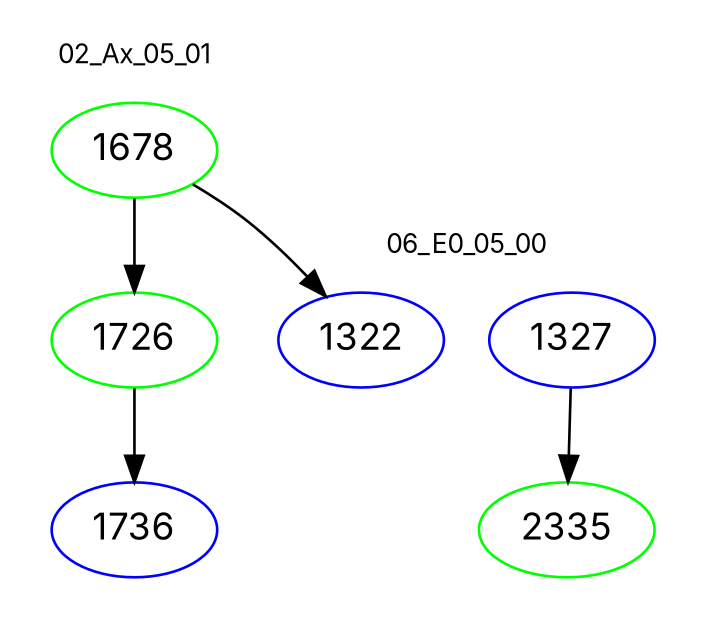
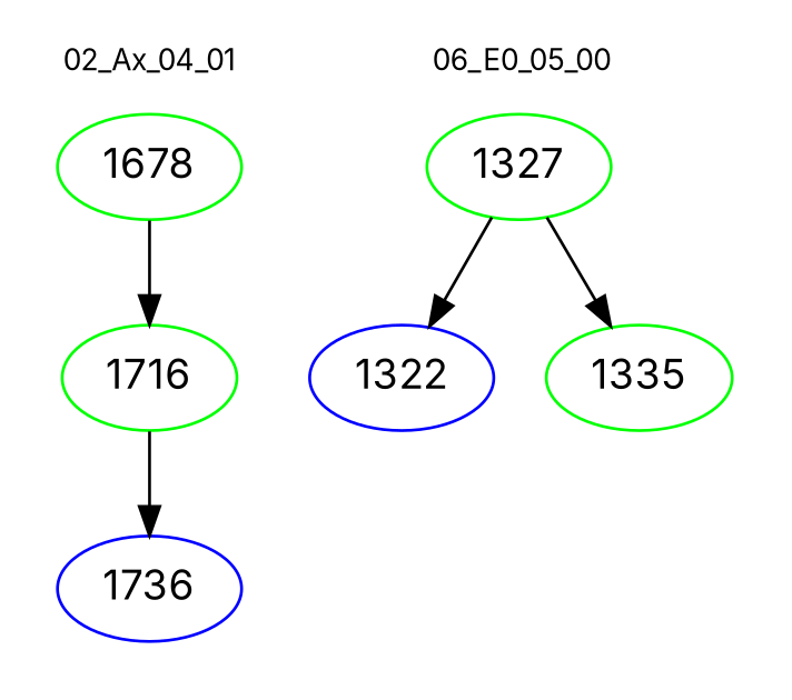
  digraph {
    fontname=Inter
    node [color=green fontname=Inter]
    edge [color=black fontname=Inter]
-   n1 [label=1726]
+   n1 [label=1716]
    n2 [label=1678]
    n3 [color=blue label=1736]
-   n4 [color=blue label=1327]
+   n4 [label=1327]
    n5 [color=blue label=1322]
-   n6 [label=2335]
+   n6 [label=1335]
    subgraph cluster_1 {
      color=white
      fontsize=10
-     label="02_Ax_05_01"
+     label="02_Ax_04_01"
      n1
      n2
      n3
    }
    subgraph cluster_2 {
      color=white
      fontsize=10
      label="06_E0_05_00"
      n4
      n5
      n6
    }
    n1 -> n3
    n2 -> n1
-   n2 -> n5
+   n4 -> n5
    n4 -> n6
  }
